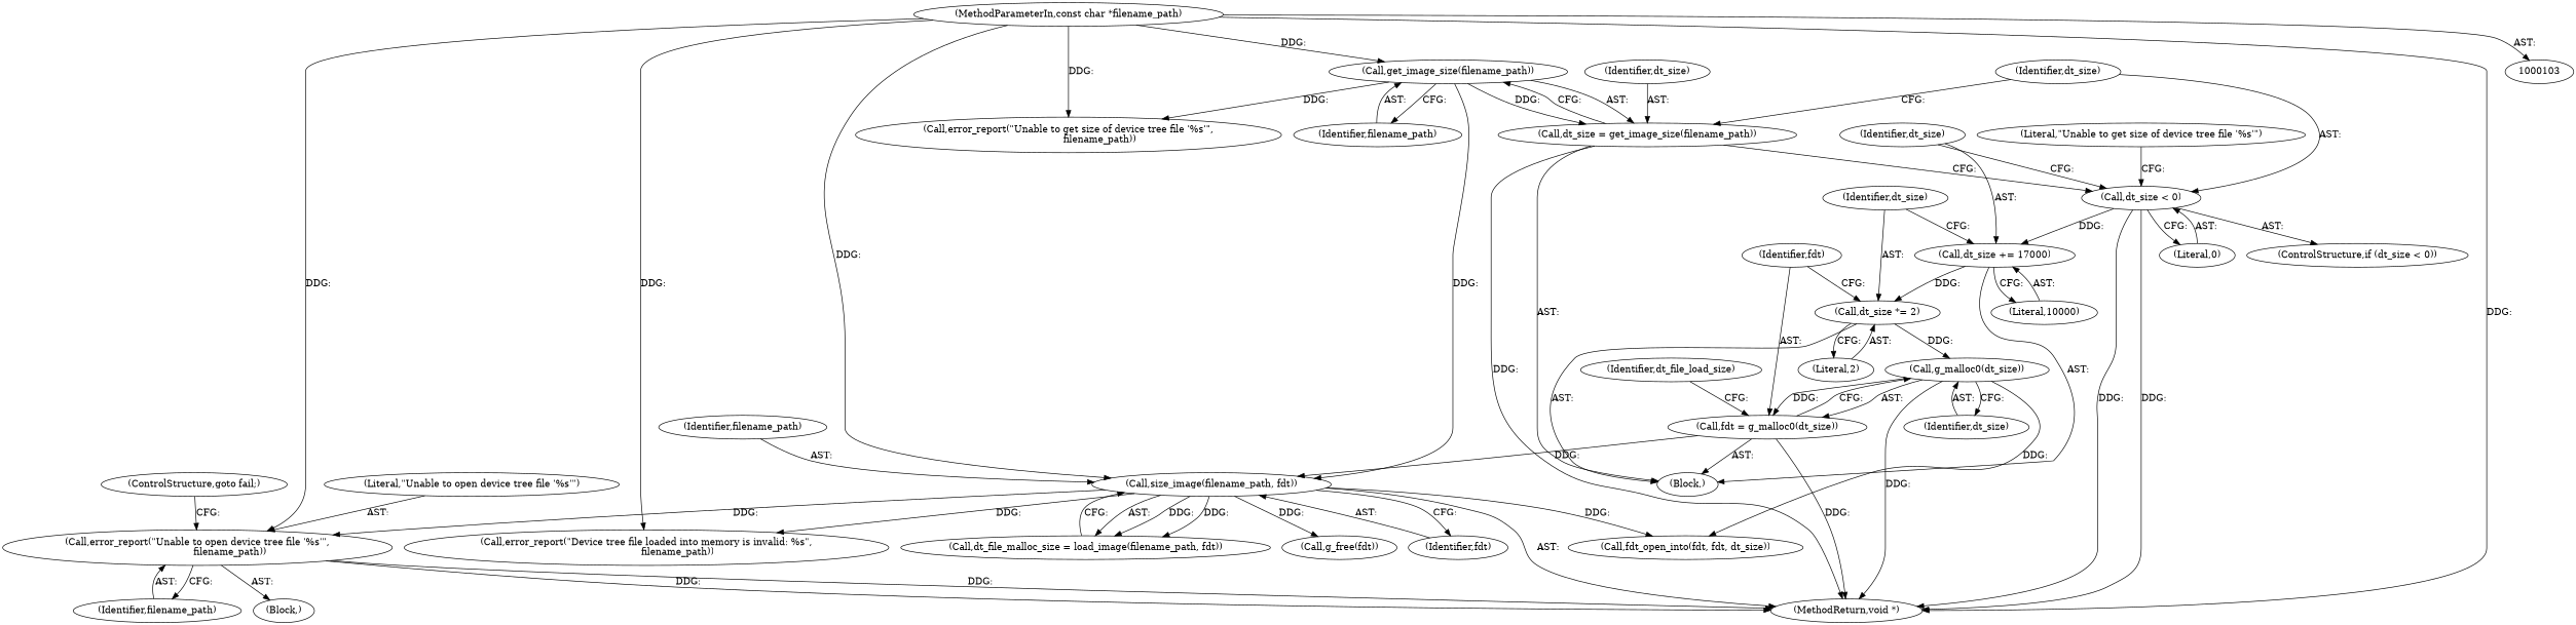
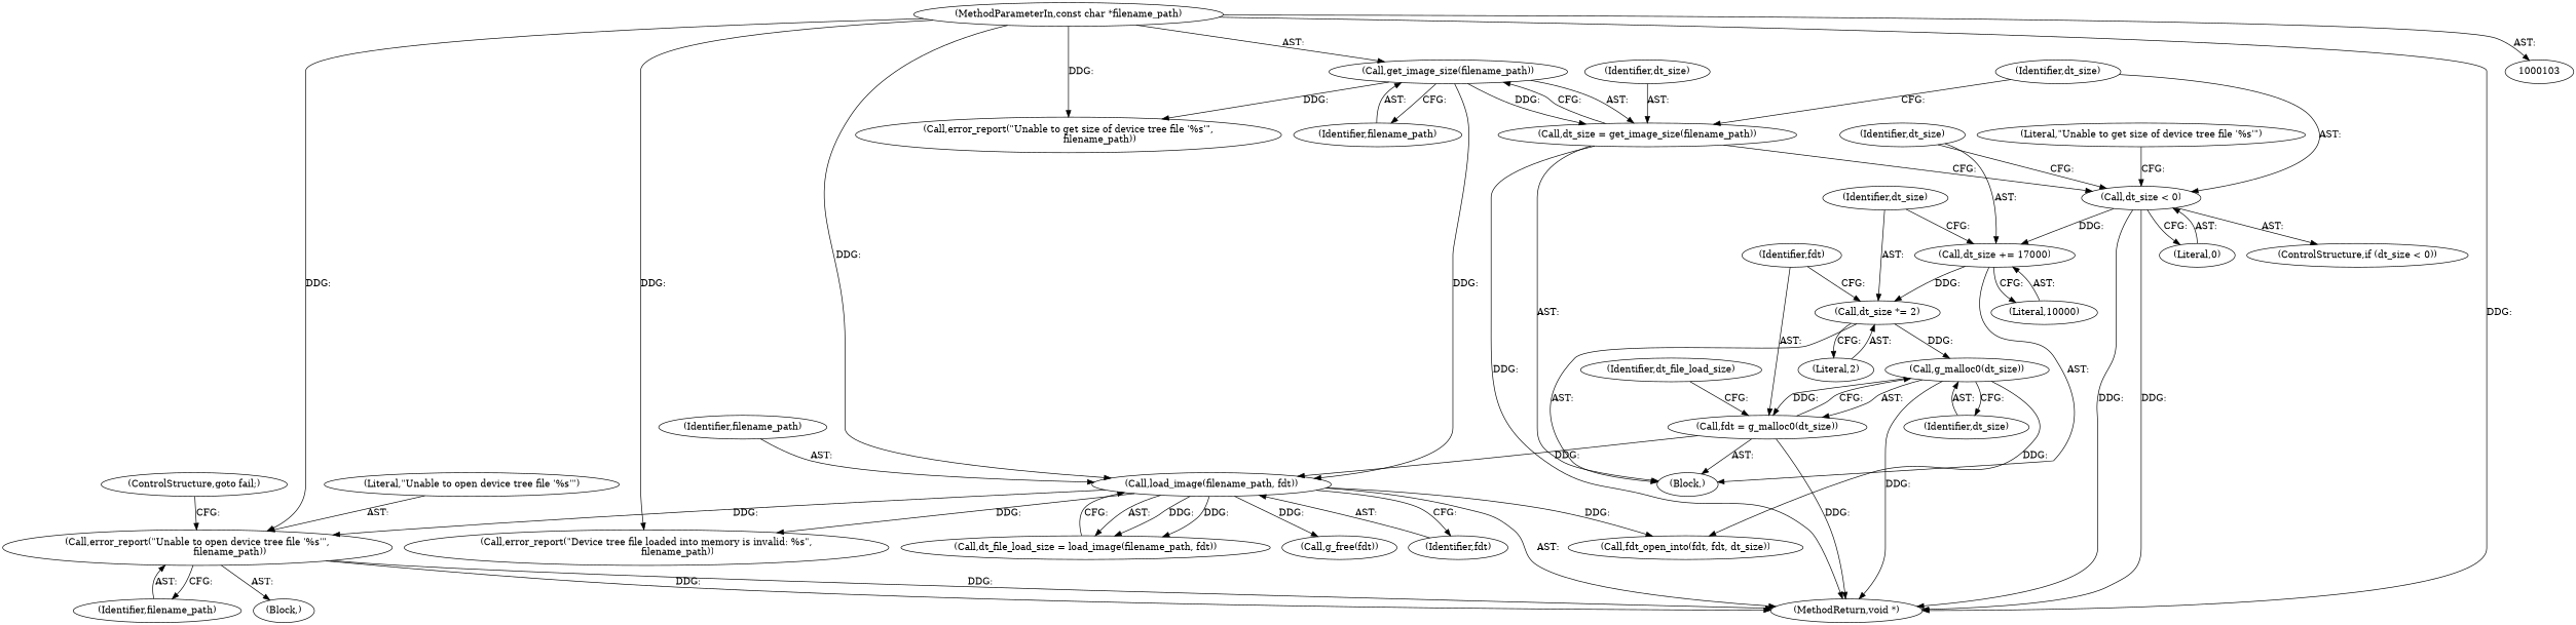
  digraph {
    fontname="DejaVu Serif"
    node [fontname="DejaVu Serif"]
    edge [fontname="DejaVu Serif"]
    n1 [label="(Call,error_report(\"Unable to open device tree file '%s'\",\n                      filename_path))"]
    n2 [label="(MethodReturn,void *)"]
    n3 [label="(Block,)"]
    n4 [label="(Identifier,filename_path)"]
-   n5 [label="(Call,size_image(filename_path, fdt))"]
+   n5 [label="(Call,load_image(filename_path, fdt))"]
    n6 [label="(Call,error_report(\"Device tree file loaded into memory is invalid: %s\",\n                     filename_path))"]
    n7 [label="(Call,fdt_open_into(fdt, fdt, dt_size))"]
-   n8 [label="(Call,dt_file_malloc_size = load_image(filename_path, fdt))"]
+   n8 [label="(Call,dt_file_load_size = load_image(filename_path, fdt))"]
    n9 [label="(Call,g_free(fdt))"]
    n10 [label="(Identifier,fdt)"]
    n11 [label="(Call,get_image_size(filename_path))"]
    n12 [label="(Call,dt_size = get_image_size(filename_path))"]
    n13 [label="(Identifier,filename_path)"]
    n14 [label="(Call,error_report(\"Unable to get size of device tree file '%s'\",\n                     filename_path))"]
    n15 [label="(Block,)"]
    n16 [label="(Call,dt_size < 0)"]
    n17 [label="(MethodParameterIn,const char *filename_path)"]
    1000103
    n19 [label="(Call,fdt = g_malloc0(dt_size))"]
    n20 [label="(Call,g_malloc0(dt_size))"]
    n21 [label="(Identifier,dt_size)"]
    n22 [label="(Call,dt_size *= 2)"]
    n23 [label="(Literal,2)"]
    n24 [label="(Call,dt_size += 17000)"]
    n25 [label="(Literal,10000)"]
    n26 [label="(ControlStructure,if (dt_size < 0))"]
    n27 [label="(Literal,0)"]
    n28 [label="(Literal,\"Unable to open device tree file '%s'\")"]
    n29 [label="(Identifier,filename_path)"]
    n30 [label="(Literal,\"Unable to get size of device tree file '%s'\")"]
    n31 [label="(ControlStructure,goto fail;)"]
    n32 [label="(Identifier,fdt)"]
    n33 [label="(Identifier,dt_file_load_size)"]
    n34 [label="(Identifier,dt_size)"]
    n35 [label="(Identifier,dt_size)"]
    n36 [label="(Identifier,dt_size)"]
    n37 [label="(Identifier,dt_size)"]
    n1 -> n2 [label="DDG: "]
    n1 -> n2 [label="DDG: "]
    n1 -> n3 [label="AST: "]
    n1 -> n4 [label="CFG: "]
    n4 -> n1 [label="AST: "]
    n5 -> n1 [label="DDG: "]
    n5 -> n2 [label="AST: "]
    n5 -> n6 [label="DDG: "]
    n5 -> n7 [label="DDG: "]
    n5 -> n8 [label="AST: "]
    n5 -> n8 [label="DDG: "]
    n5 -> n8 [label="DDG: "]
    n5 -> n9 [label="DDG: "]
    n5 -> n10 [label="CFG: "]
    n8 -> n5 [label="CFG: "]
    n10 -> n5 [label="AST: "]
    n11 -> n5 [label="DDG: "]
    n11 -> n12 [label="AST: "]
    n11 -> n12 [label="DDG: "]
    n11 -> n13 [label="CFG: "]
    n11 -> n14 [label="DDG: "]
    n12 -> n2 [label="DDG: "]
    n12 -> n11 [label="CFG: "]
    n12 -> n15 [label="AST: "]
    n12 -> n16 [label="CFG: "]
    n13 -> n11 [label="AST: "]
    n16 -> n2 [label="DDG: "]
    n16 -> n2 [label="DDG: "]
    n16 -> n24 [label="DDG: "]
    n16 -> n26 [label="AST: "]
    n16 -> n27 [label="CFG: "]
    n17 -> n1 [label="DDG: "]
    n17 -> n2 [label="DDG: "]
    n17 -> n5 [label="DDG: "]
    n17 -> n6 [label="DDG: "]
-   n17 -> n11 [label="DDG: "]
+   n17 -> n11 [label="AST: "]
    n17 -> n14 [label="DDG: "]
    n17 -> 1000103 [label="AST: "]
    n19 -> n2 [label="DDG: "]
    n19 -> n5 [label="DDG: "]
    n19 -> n15 [label="AST: "]
    n19 -> n20 [label="CFG: "]
    n20 -> n2 [label="DDG: "]
    n20 -> n7 [label="DDG: "]
    n20 -> n19 [label="AST: "]
    n20 -> n19 [label="DDG: "]
    n20 -> n21 [label="CFG: "]
    n21 -> n20 [label="AST: "]
    n22 -> n15 [label="AST: "]
    n22 -> n20 [label="DDG: "]
    n22 -> n23 [label="CFG: "]
    n23 -> n22 [label="AST: "]
    n24 -> n15 [label="AST: "]
    n24 -> n22 [label="DDG: "]
    n24 -> n25 [label="CFG: "]
    n25 -> n24 [label="AST: "]
    n27 -> n16 [label="AST: "]
    n28 -> n1 [label="AST: "]
    n29 -> n5 [label="AST: "]
    n30 -> n16 [label="CFG: "]
    n31 -> n1 [label="CFG: "]
    n32 -> n19 [label="AST: "]
    n32 -> n22 [label="CFG: "]
    n33 -> n19 [label="CFG: "]
    n34 -> n22 [label="AST: "]
    n34 -> n24 [label="CFG: "]
    n35 -> n16 [label="CFG: "]
    n35 -> n24 [label="AST: "]
    n36 -> n12 [label="CFG: "]
    n36 -> n16 [label="AST: "]
    n37 -> n12 [label="AST: "]
  }
